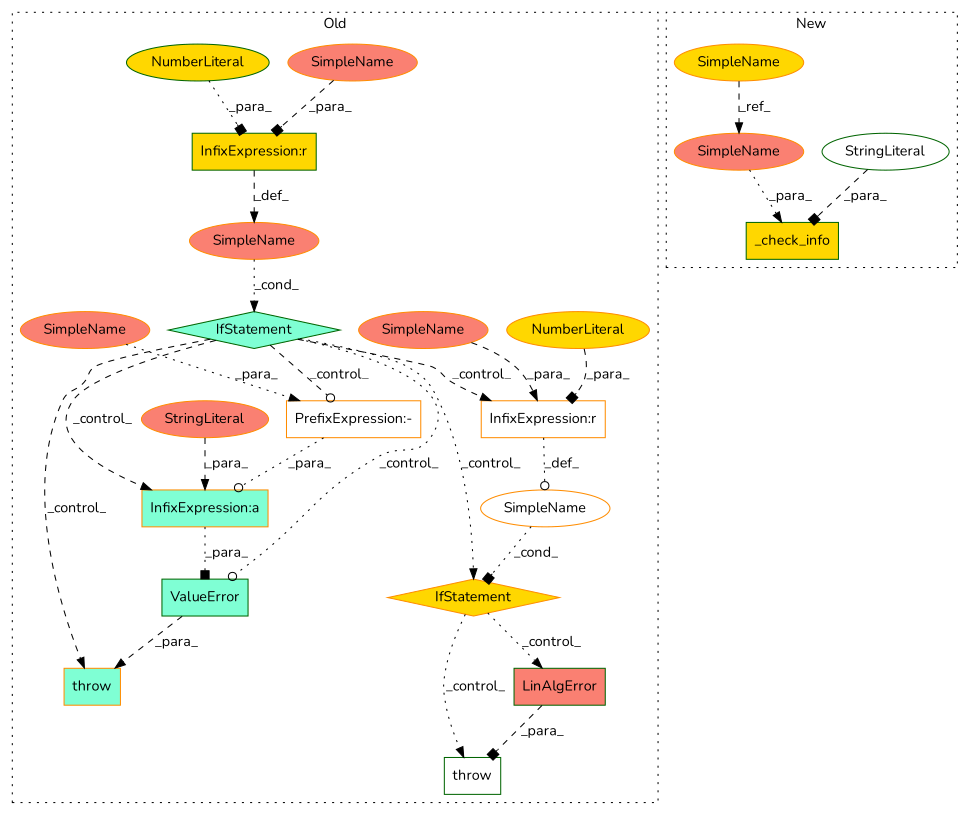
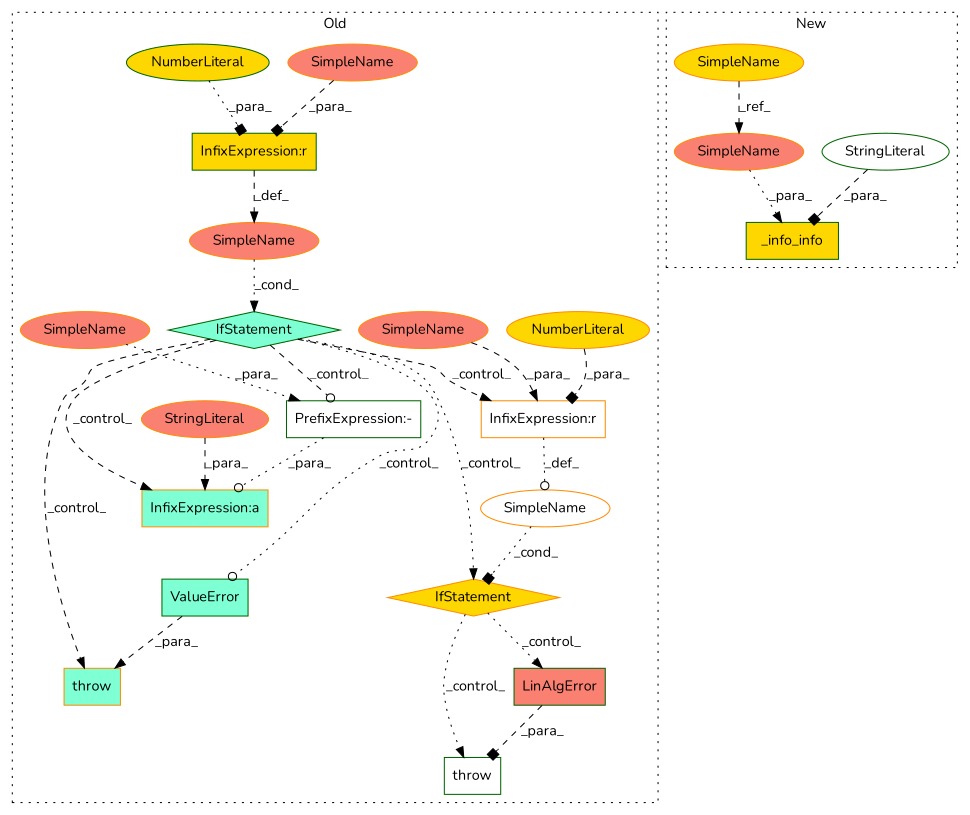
  digraph {
    fontname=Nunito
    node [a=42 color=darkorange fillcolor=salmon fontname=Nunito l=4 shape=ellipse style=filled]
    edge [arrowhead=normal fontname=Nunito style=dashed]
    n1 [a=32 color=darkgreen fillcolor=aquamarine l="11,1" label=ValueError s="6489,6558" shape=box]
    n2 [label=SimpleName l=""]
    n3 [a=53 fillcolor=aquamarine l=6 label=throw s=6483 shape=box]
    n4 [a=27 fillcolor=aquamarine l=3 label="InfixExpression:a" s=6550 shape=box]
    n5 [a=27 fillcolor=white l=3 label="InfixExpression:r" s=6579 shape=box]
    n6 [a=34 fillcolor=gold l=1 label=NumberLiteral s=6582]
-   n7 [a=38 fillcolor=white l=1 label="PrefixExpression:-" s=6553 shape=box]
+   n7 [a=38 color=darkgreen fillcolor=white l=1 label="PrefixExpression:-" s=6553 shape=box]
    n8 [a=45 l=50 label=StringLiteral s=6500]
    n9 [a=27 color=darkgreen fillcolor=gold l=3 label="InfixExpression:r" s=6469 shape=box]
    n10 [a=34 color=darkgreen fillcolor=gold l=1 label=NumberLiteral s=6472]
    n11 [a=53 color=darkgreen fillcolor=white l=6 label=throw s=6593 shape=box]
    n12 [fillcolor=white label=SimpleName l=""]
    n13 [a=25 fillcolor=gold l="4,2" label=IfStatement s="6571,6583" shape=diamond]
    n14 [a=32 color=darkgreen l="12,1" label=LinAlgError s="6599,6701" shape=box]
    n15 [a=25 color=darkgreen fillcolor=aquamarine l="4,2" label=IfStatement s="6461,6473" shape=diamond]
    n16 [label=SimpleName s=6554]
    n17 [label=SimpleName s=6465]
    n18 [label=SimpleName s=6575]
-   n19 [a=32 color=darkgreen fillcolor=gold l="12,1" label=_check_info s="6295,6404" shape=box]
+   n19 [a=32 color=darkgreen fillcolor=gold l="12,1" label=_info_info s="6295,6404" shape=box]
    n20 [fillcolor=gold label=SimpleName s=4867]
    n21 [a=45 color=darkgreen fillcolor=white l=69 label=StringLiteral s=6335]
    n22 [label=SimpleName s=6307]
    subgraph cluster_1 {
      label=Old
      style=dotted
      n1
      n2
      n3
      n4
      n5
      n6
      n7
      n8
      n9
      n10
      n11
      n12
      n13
      n14
      n15
      n16
      n17
      n18
    }
    subgraph cluster_2 {
      label=New
      style=dotted
      n19
      n20
      n21
      n22
    }
    n1 -> n3 [label=_para_]
    n2 -> n15 [label=_cond_ style=dotted]
-   n4 -> n1 [arrowhead=box label=_para_ style=dotted]
    n5 -> n12 [arrowhead=odot label=_def_ style=dotted]
    n6 -> n5 [arrowhead=box label=_para_]
    n7 -> n4 [arrowhead=odot label=_para_ style=dotted]
    n8 -> n4 [label=_para_]
    n9 -> n2 [label=_def_]
    n10 -> n9 [arrowhead=box label=_para_ style=dotted]
    n12 -> n13 [arrowhead=box label=_cond_ style=dotted]
    n13 -> n11 [label=_control_ style=dotted]
    n13 -> n14 [label=_control_ style=dotted]
    n14 -> n11 [arrowhead=box label=_para_]
    n15 -> n1 [arrowhead=odot label=_control_ style=dotted]
    n15 -> n3 [label=_control_]
    n15 -> n4 [label=_control_]
    n15 -> n5 [label=_control_]
    n15 -> n7 [arrowhead=odot label=_control_]
    n15 -> n13 [label=_control_ style=dotted]
    n16 -> n7 [label=_para_ style=dotted]
    n17 -> n9 [arrowhead=box label=_para_]
    n18 -> n5 [label=_para_]
    n20 -> n22 [label=_ref_]
    n21 -> n19 [arrowhead=box label=_para_]
    n22 -> n19 [label=_para_ style=dotted]
  }
